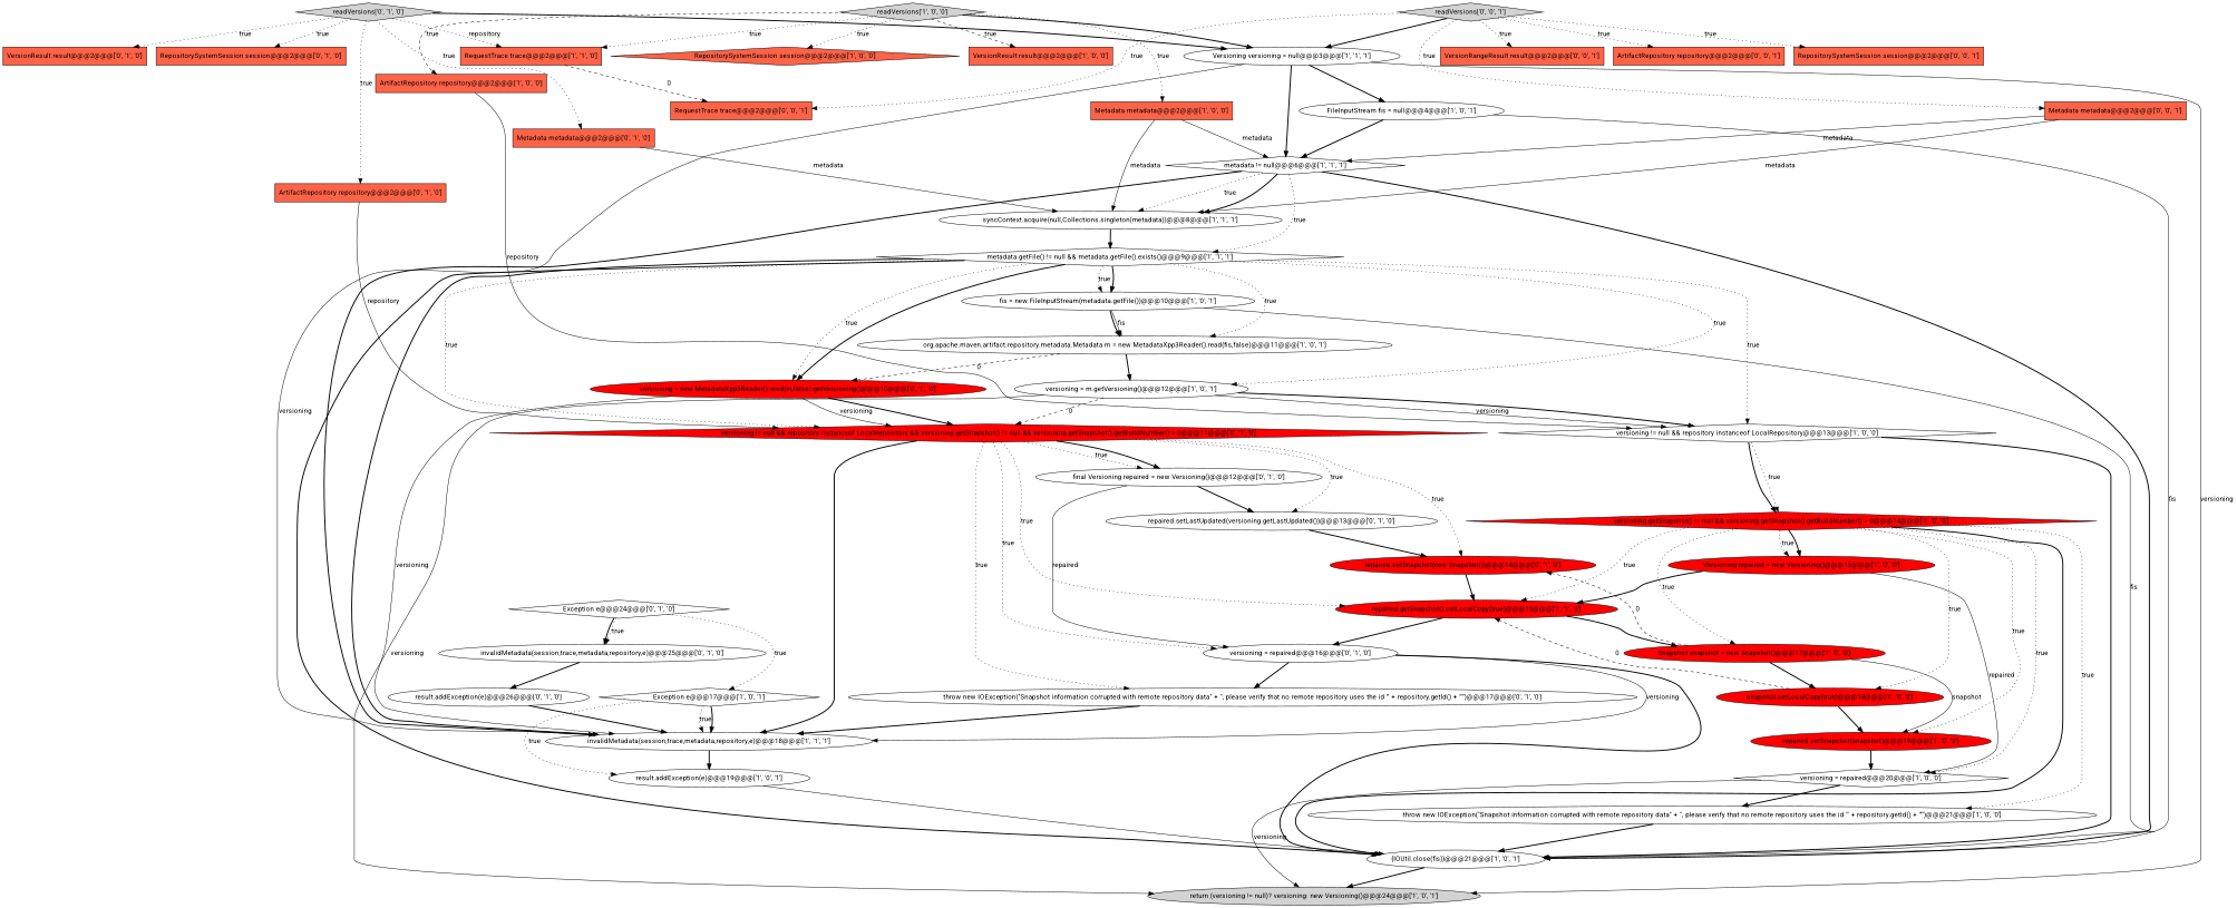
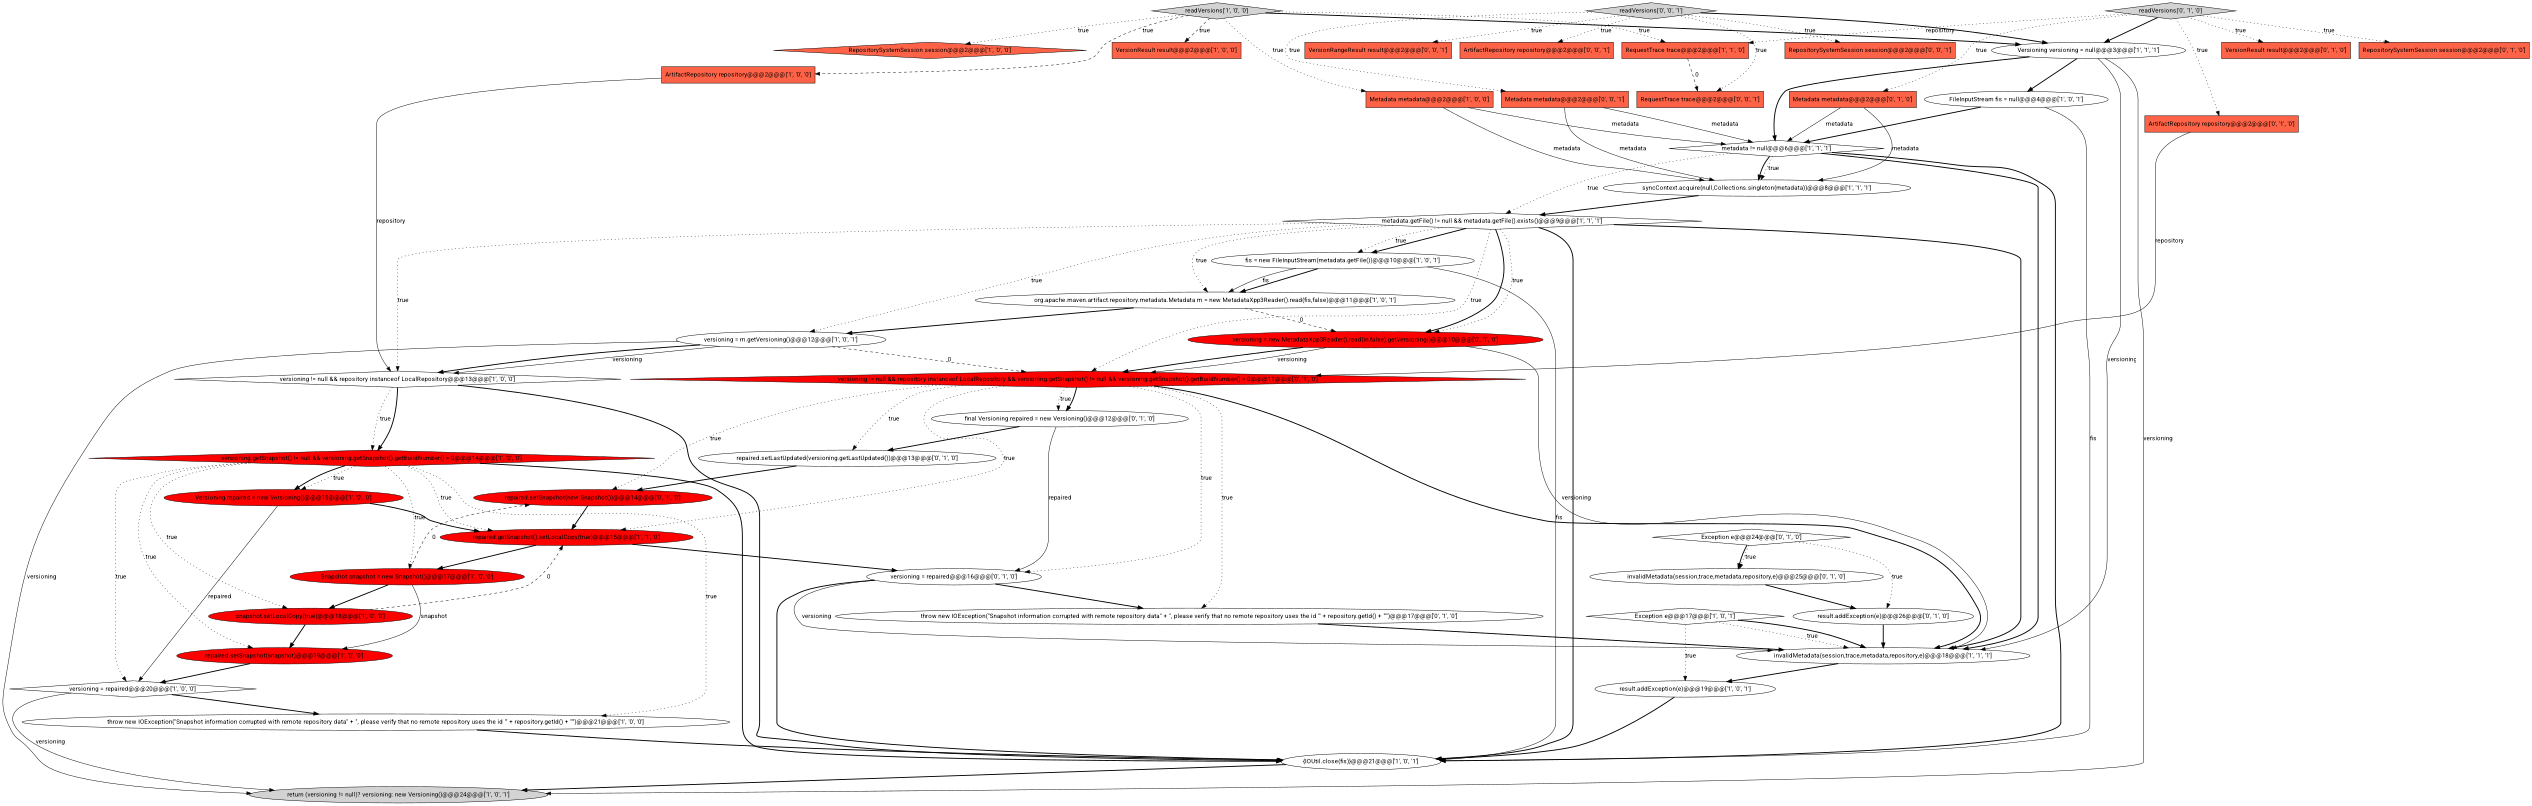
  digraph {
    fontname=Roboto
    node [fillcolor=white fontname=Roboto shape=ellipse style=filled]
    edge [fontname=Roboto style=bold]
    n1 [label="FileInputStream fis = null@@@4@@@['1', '0', '1']"]
    n2 [label="{IOUtil.close(fis)}@@@21@@@['1', '0', '1']"]
    n3 [label="metadata != null@@@6@@@['1', '1', '1']" shape=diamond]
    n4 [fillcolor=lightgray label="return (versioning != null)? versioning: new Versioning()@@@24@@@['1', '0', '1']"]
    n5 [label="invalidMetadata(session,trace,metadata,repository,e)@@@18@@@['1', '1', '1']"]
    n6 [label="metadata.getFile() != null && metadata.getFile().exists()@@@9@@@['1', '1', '1']" shape=diamond]
    n7 [label="syncContext.acquire(null,Collections.singleton(metadata))@@@8@@@['1', '1', '1']"]
    n8 [fillcolor=red label="repaired.setSnapshot(new Snapshot())@@@14@@@['0', '1', '0']"]
    n9 [fillcolor=red label="repaired.getSnapshot().setLocalCopy(true)@@@15@@@['1', '1', '0']"]
    n10 [label="versioning = repaired@@@16@@@['0', '1', '0']"]
    n11 [fillcolor=red label="Snapshot snapshot = new Snapshot()@@@17@@@['1', '0', '0']"]
    n12 [fillcolor=tomato label="VersionRangeResult result@@@2@@@['0', '0', '1']" shape=box]
    n13 [fillcolor=red label="versioning != null && repository instanceof LocalRepository && versioning.getSnapshot() != null && versioning.getSnapshot().getBuildNumber() > 0@@@11@@@['0', '1', '0']" shape=diamond]
    n14 [label="throw new IOException(\"Snapshot information corrupted with remote repository data\" + \", please verify that no remote repository uses the id '\" + repository.getId() + \"'\")@@@17@@@['0', '1', '0']"]
    n15 [label="repaired.setLastUpdated(versioning.getLastUpdated())@@@13@@@['0', '1', '0']"]
    n16 [label="final Versioning repaired = new Versioning()@@@12@@@['0', '1', '0']"]
    n17 [label="result.addException(e)@@@19@@@['1', '0', '1']"]
    n18 [label="Versioning versioning = null@@@3@@@['1', '1', '1']"]
    n19 [fillcolor=lightgray label="readVersions['1', '0', '0']" shape=diamond]
    n20 [fillcolor=tomato label="ArtifactRepository repository@@@2@@@['1', '0', '0']" shape=box]
    n21 [fillcolor=tomato label="RequestTrace trace@@@2@@@['1', '1', '0']" shape=box]
    n22 [fillcolor=tomato label="Metadata metadata@@@2@@@['1', '0', '0']" shape=box]
    n23 [fillcolor=tomato label="RepositorySystemSession session@@@2@@@['1', '0', '0']" shape=diamond]
    n24 [fillcolor=tomato label="VersionResult result@@@2@@@['1', '0', '0']" shape=box]
    n25 [label="versioning != null && repository instanceof LocalRepository@@@13@@@['1', '0', '0']" shape=diamond]
    n26 [fillcolor=tomato label="RequestTrace trace@@@2@@@['0', '0', '1']" shape=box]
    n27 [fillcolor=red label="snapshot.setLocalCopy(true)@@@18@@@['1', '0', '0']"]
    n28 [fillcolor=red label="repaired.setSnapshot(snapshot)@@@19@@@['1', '0', '0']"]
    n29 [fillcolor=lightgray label="readVersions['0', '0', '1']" shape=diamond]
    n30 [fillcolor=tomato label="ArtifactRepository repository@@@2@@@['0', '0', '1']" shape=box]
    n31 [fillcolor=tomato label="Metadata metadata@@@2@@@['0', '0', '1']" shape=box]
    n32 [fillcolor=tomato label="RepositorySystemSession session@@@2@@@['0', '0', '1']" shape=box]
    n33 [fillcolor=red label="Versioning repaired = new Versioning()@@@15@@@['1', '0', '0']"]
    n34 [label="versioning = repaired@@@20@@@['1', '0', '0']" shape=diamond]
    n35 [label="throw new IOException(\"Snapshot information corrupted with remote repository data\" + \", please verify that no remote repository uses the id '\" + repository.getId() + \"'\")@@@21@@@['1', '0', '0']"]
    n36 [label="Exception e@@@17@@@['1', '0', '1']" shape=diamond]
    n37 [fillcolor=red label="versioning.getSnapshot() != null && versioning.getSnapshot().getBuildNumber() > 0@@@14@@@['1', '0', '0']" shape=diamond]
    n38 [fillcolor=red label="versioning = new MetadataXpp3Reader().read(in,false).getVersioning()@@@10@@@['0', '1', '0']"]
    n39 [label="fis = new FileInputStream(metadata.getFile())@@@10@@@['1', '0', '1']"]
    n40 [label="versioning = m.getVersioning()@@@12@@@['1', '0', '1']"]
    n41 [label="org.apache.maven.artifact.repository.metadata.Metadata m = new MetadataXpp3Reader().read(fis,false)@@@11@@@['1', '0', '1']"]
    n42 [fillcolor=tomato label="VersionResult result@@@2@@@['0', '1', '0']" shape=box]
    n43 [label="Exception e@@@24@@@['0', '1', '0']" shape=diamond]
    n44 [label="invalidMetadata(session,trace,metadata,repository,e)@@@25@@@['0', '1', '0']"]
    n45 [label="result.addException(e)@@@26@@@['0', '1', '0']"]
    n46 [fillcolor=tomato label="Metadata metadata@@@2@@@['0', '1', '0']" shape=box]
    n47 [fillcolor=lightgray label="readVersions['0', '1', '0']" shape=diamond]
    n48 [fillcolor=tomato label="ArtifactRepository repository@@@2@@@['0', '1', '0']" shape=box]
    n49 [fillcolor=tomato label="RepositorySystemSession session@@@2@@@['0', '1', '0']" shape=box]
    n1 -> n2 [label=fis style=solid]
    n1 -> n3
    n2 -> n4
    n3 -> n2
    n3 -> n5
    n3 -> n6 [label=true style=dotted]
    n3 -> n7 [label=true style=dotted]
    n3 -> n7
    n5 -> n17
    n6 -> n2
    n6 -> n5
    n6 -> n13 [label=true style=dotted]
    n6 -> n25 [label=true style=dotted]
    n6 -> n38
    n6 -> n38 [label=true style=dotted]
    n6 -> n39
    n6 -> n39 [label=true style=dotted]
    n6 -> n40 [label=true style=dotted]
    n6 -> n41 [label=true style=dotted]
    n7 -> n6
    n8 -> n9
    n9 -> n10
    n9 -> n11
    n10 -> n2
    n10 -> n5 [label=versioning style=solid]
    n10 -> n14
    n11 -> n8 [label=0 style=dashed]
    n11 -> n27
    n11 -> n28 [label=snapshot style=solid]
    n13 -> n5
    n13 -> n8 [label=true style=dotted]
    n13 -> n9 [label=true style=dotted]
    n13 -> n10 [label=true style=dotted]
    n13 -> n14 [label=true style=dotted]
    n13 -> n15 [label=true style=dotted]
    n13 -> n16 [label=true style=dotted]
    n13 -> n16
    n14 -> n5
    n15 -> n8
    n16 -> n10 [label=repaired style=solid]
    n16 -> n15
-   n17 -> n2 [style=solid]
+   n17 -> n2
    n18 -> n1
    n18 -> n3
    n18 -> n4 [label=versioning style=solid]
    n18 -> n5 [label=versioning style=solid]
    n19 -> n18
    n19 -> n20 [label=true style=dashed]
    n19 -> n21 [label=true style=dotted]
    n19 -> n22 [label=true style=dotted]
    n19 -> n23 [label=true style=dotted]
    n19 -> n24 [label=true style=dashed]
    n20 -> n25 [label=repository style=solid]
    n21 -> n26 [label=0 style=dashed]
    n22 -> n3 [label=metadata style=solid]
    n22 -> n7 [label=metadata style=solid]
    n25 -> n2
    n25 -> n37 [label=true style=dotted]
    n25 -> n37
    n27 -> n9 [label=0 style=dashed]
    n27 -> n28
    n28 -> n34
    n29 -> n12 [label=true style=dotted]
    n29 -> n18
    n29 -> n26 [label=true style=dotted]
    n29 -> n30 [label=true style=dotted]
    n29 -> n31 [label=true style=dotted]
    n29 -> n32 [label=true style=dotted]
    n31 -> n3 [label=metadata style=solid]
    n31 -> n7 [label=metadata style=solid]
    n33 -> n9
    n33 -> n34 [label=repaired style=solid]
    n34 -> n4 [label=versioning style=solid]
    n34 -> n35
    n35 -> n2
    n36 -> n5 [label=true style=dotted]
    n36 -> n5
    n36 -> n17 [label=true style=dotted]
    n37 -> n2
    n37 -> n9 [label=true style=dotted]
    n37 -> n11 [label=true style=dotted]
    n37 -> n27 [label=true style=dotted]
    n37 -> n28 [label=true style=dotted]
    n37 -> n33 [label=true style=dotted]
    n37 -> n33
    n37 -> n34 [label=true style=dotted]
    n37 -> n35 [label=true style=dotted]
    n38 -> n5 [label=versioning style=solid]
    n38 -> n13 [label=versioning style=solid]
    n38 -> n13
    n39 -> n2 [label=fis style=solid]
    n39 -> n41
    n39 -> n41 [label=fis style=solid]
    n40 -> n4 [label=versioning style=solid]
    n40 -> n13 [label=0 style=dashed]
    n40 -> n25 [label=versioning style=solid]
    n40 -> n25
    n41 -> n38 [label=0 style=dashed]
    n41 -> n40
    n43 -> n44 [label=true style=dotted]
    n43 -> n44
-   n43 -> n36 [label=true style=dotted]
+   n43 -> n45 [label=true style=dotted]
    n44 -> n45
    n45 -> n5
+   n46 -> n3 [label=metadata style=solid]
    n46 -> n7 [label=metadata style=solid]
    n47 -> n18
    n47 -> n21 [label=repository style=dotted]
    n47 -> n42 [label=true style=dotted]
    n47 -> n46 [label=true style=dotted]
    n47 -> n48 [label=true style=dotted]
    n47 -> n49 [label=true style=dotted]
    n48 -> n13 [label=repository style=solid]
  }
